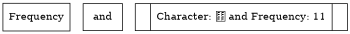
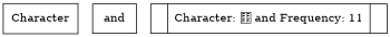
  digraph {
    node [shape=record]
-   Character [label=Frequency]
+   Character
    and
    n3 [label="<L> |<D> Character: ￿ and Frequency: 11|<R> "]
  }
